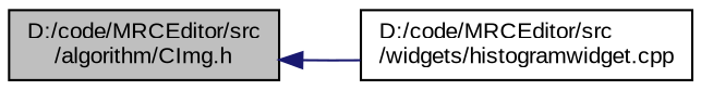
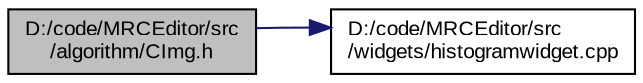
  digraph {
    rankdir=LR
    fontname="Liberation Sans"
    node [color=black fontname="Liberation Sans" fontsize=10 shape=record style=filled]
    n1 [fillcolor=grey75 fontcolor=black height=0.2 label="D:/code/MRCEditor/src\l/algorithm/CImg.h" width=0.4]
    n2 [fillcolor=white height=0.2 label="D:/code/MRCEditor/src\l/widgets/histogramwidget.cpp" width=0.4]
-   n1 -> n2 [color=midnightblue dir=back fontname="Liberation Sans" fontsize=10 labelfontname=Helvetica labelfontsize=10 style=solid]
+   n2 -> n1 [color=midnightblue dir=back fontname="Liberation Sans" fontsize=10 labelfontname=Helvetica labelfontsize=10 style=solid]
  }
